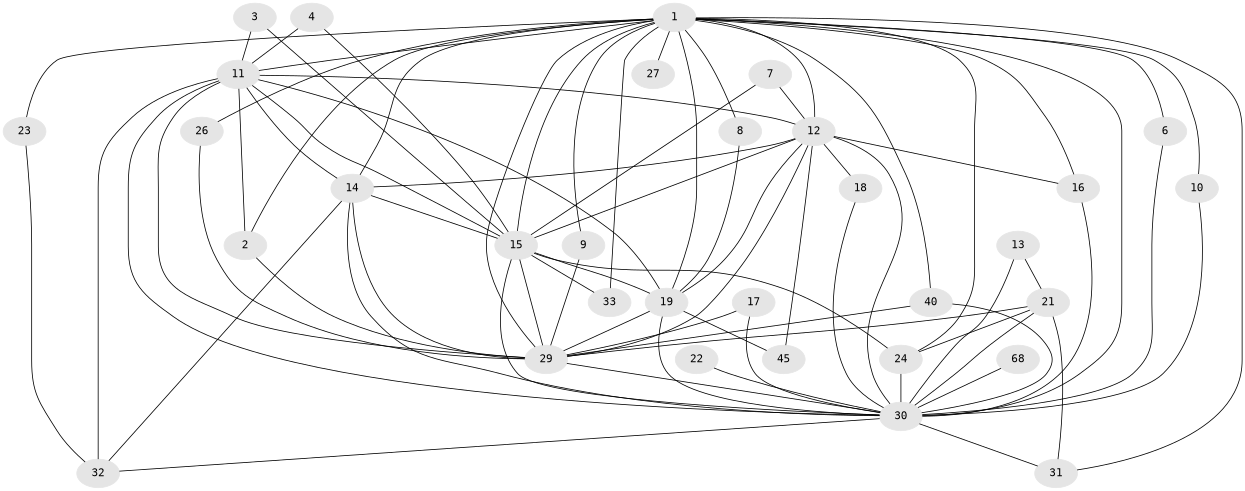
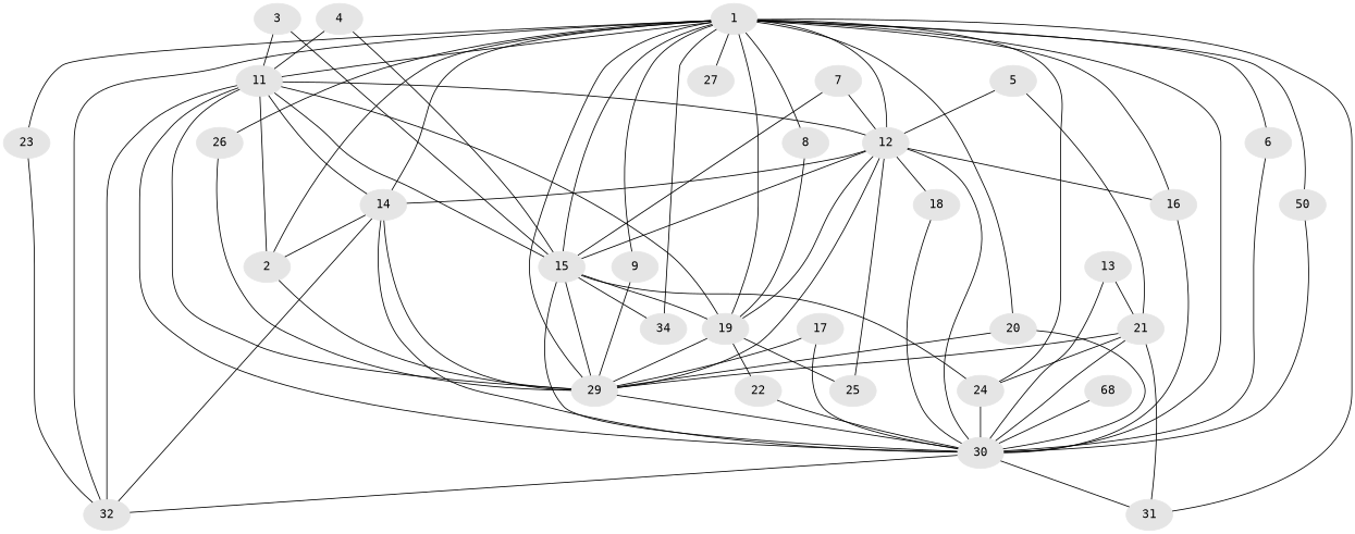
  graph {
    fontname="DejaVu Sans Mono"
    node [color=gray90 fontname="DejaVu Sans Mono" style=filled]
    edge [fontname="DejaVu Sans Mono" weight=1.0]
    1
    2
    6
    8
    9
-   10
+   10 [label=50]
    11
    12
    14
    15
    16
    19
-   20 [label=40]
+   20
    23
    24
    26
    27
    29
    30
    31
    32
-   33
+   33 [label=34]
    18
-   25 [label=45]
+   25
    3
    4
+   5
    21
    7
    13
    17
    22
    n33 [label=68]
    1 -- 2
    1 -- 6
    1 -- 8
    1 -- 9
    1 -- 10
    1 -- 11 [weight=4.0]
    1 -- 12 [weight=5.0]
    1 -- 14
    1 -- 15 [weight=5.0]
    1 -- 16
    1 -- 19 [weight=4.0]
    1 -- 20
    1 -- 23
    1 -- 24 [weight=2.0]
    1 -- 26
    1 -- 27
    1 -- 29 [weight=4.0]
    1 -- 30 [weight=5.0]
    1 -- 31
+   1 -- 32
    1 -- 33 [weight=2.0]
    2 -- 29
    6 -- 30
    8 -- 19
    9 -- 29
    10 -- 30
    11 -- 2 [weight=2.0]
    11 -- 12
    11 -- 14
    11 -- 15
    11 -- 19
    11 -- 29
    11 -- 30
    11 -- 32 [weight=2.0]
    12 -- 14
    12 -- 15
    12 -- 16
    12 -- 19
    12 -- 29
    12 -- 30
    12 -- 18
    12 -- 25
-   14 -- 15
+   14 -- 2
    14 -- 29
    14 -- 30
    14 -- 32
    15 -- 19
    15 -- 24
    15 -- 29
    15 -- 30
    15 -- 33
    16 -- 30
    19 -- 29
-   19 -- 30 [weight=3.0]
+   19 -- 22 [weight=3.0]
    19 -- 25
    20 -- 29
    20 -- 30
    23 -- 32
    24 -- 30
    26 -- 29
    29 -- 30 [weight=2.0]
    30 -- 31 [weight=2.0]
    30 -- 32
    18 -- 30
    3 -- 11
    3 -- 15 [weight=2.0]
    4 -- 11
    4 -- 15
+   5 -- 12
+   5 -- 21
    21 -- 24
    21 -- 29 [weight=2.0]
    21 -- 30
    21 -- 31
    7 -- 12
    7 -- 15
    13 -- 30
    13 -- 21
    17 -- 29
    17 -- 30
    22 -- 30 [weight=3.0]
    n33 -- 30 [weight=2.0]
  }
